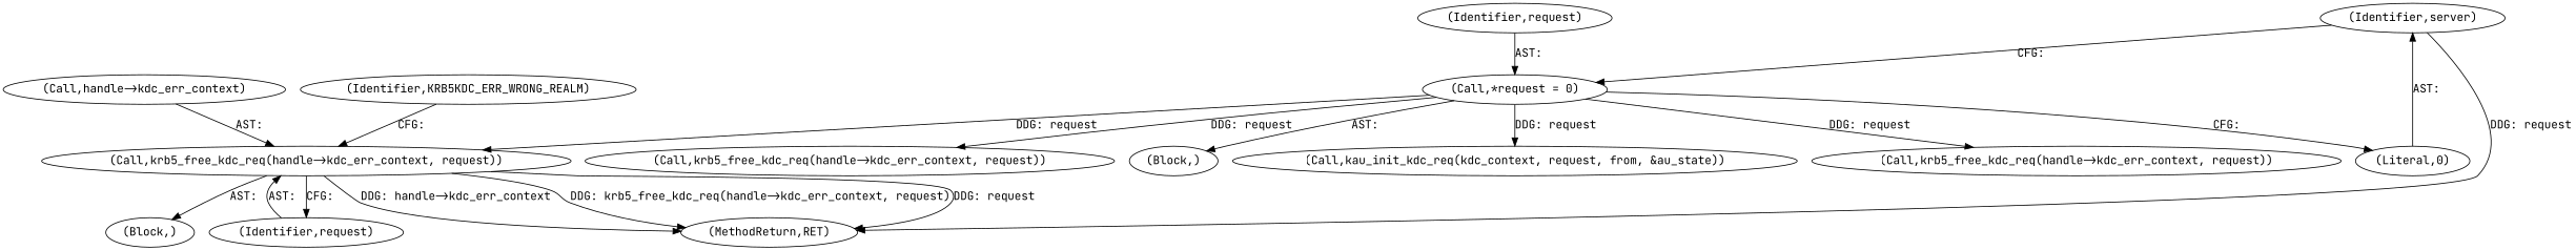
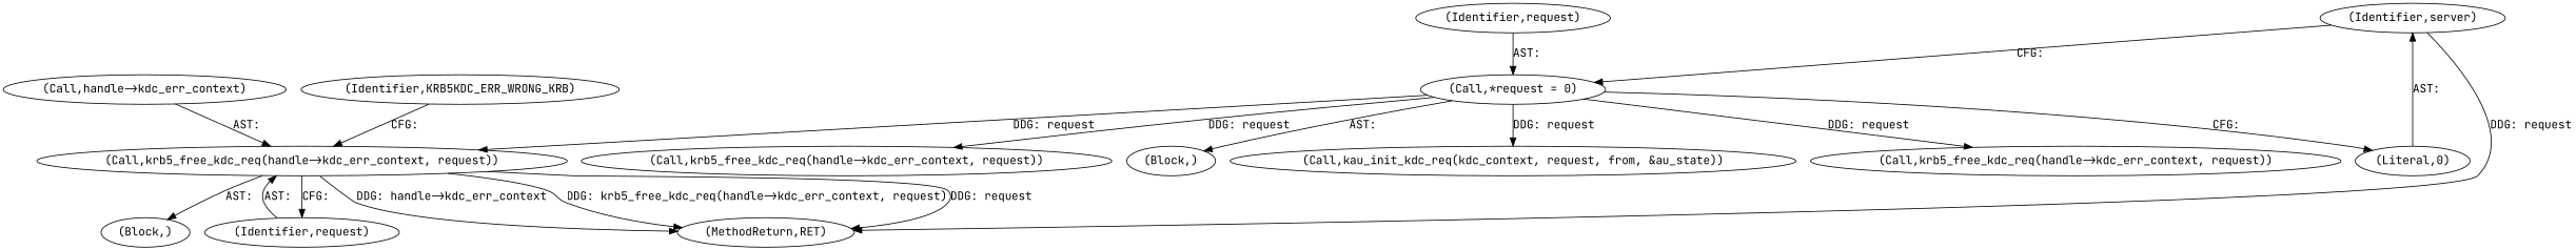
  digraph {
    fontname="JetBrains Mono"
    node [fontname="JetBrains Mono"]
    edge [fontname="JetBrains Mono"]
    n1 [label="(Call,krb5_free_kdc_req(handle->kdc_err_context, request))"]
    n2 [label="(Identifier,request)"]
    n3 [label="(Block,)"]
    n4 [label="(MethodReturn,RET)"]
    n5 [label="(Call,*request = 0)"]
    n6 [label="(Call,krb5_free_kdc_req(handle->kdc_err_context, request))"]
    n7 [label="(Block,)"]
    n8 [label="(Call,kau_init_kdc_req(kdc_context, request, from, &au_state))"]
    n9 [label="(Literal,0)"]
    n10 [label="(Call,krb5_free_kdc_req(handle->kdc_err_context, request))"]
    n11 [label="(Identifier,server)"]
    n12 [label="(Call,handle->kdc_err_context)"]
    n13 [label="(Identifier,request)"]
-   n14 [label="(Identifier,KRB5KDC_ERR_WRONG_REALM)"]
+   n14 [label="(Identifier,KRB5KDC_ERR_WRONG_KRB)"]
    n1 -> n2 [label="CFG: "]
    n1 -> n3 [label="AST: "]
    n1 -> n4 [label="DDG: handle->kdc_err_context"]
    n1 -> n4 [label="DDG: krb5_free_kdc_req(handle->kdc_err_context, request)"]
    n1 -> n4 [label="DDG: request"]
    n2 -> n1 [label="AST: "]
    n5 -> n1 [label="DDG: request"]
    n5 -> n6 [label="DDG: request"]
    n5 -> n7 [label="AST: "]
    n5 -> n8 [label="DDG: request"]
    n5 -> n9 [label="CFG: "]
    n5 -> n10 [label="DDG: request"]
    n9 -> n11 [label="AST: "]
    n11 -> n4 [label="DDG: request"]
    n11 -> n5 [label="CFG: "]
    n12 -> n1 [label="AST: "]
    n13 -> n5 [label="AST: "]
    n14 -> n1 [label="CFG: "]
  }
